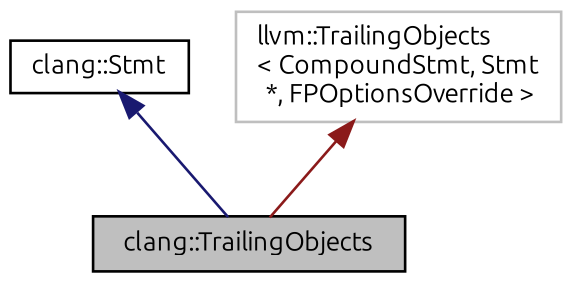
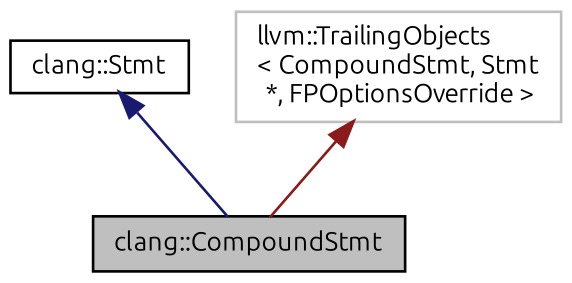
  digraph {
    fontname=Ubuntu
    node [color=black fontname=Ubuntu fontsize=10 shape=record]
    edge [dir=back fontname=Ubuntu fontsize=10 labelfontname=Helvetica labelfontsize=10 style=solid]
-   n1 [fillcolor=grey75 fontcolor=black height=0.2 label="clang::TrailingObjects" style=filled width=0.4]
+   n1 [fillcolor=grey75 fontcolor=black height=0.2 label="clang::CompoundStmt" style=filled width=0.4]
    n2 [height=0.2 label="clang::Stmt" width=0.4]
    n3 [color=grey75 height=0.2 label="llvm::TrailingObjects\l\< CompoundStmt, Stmt\l *, FPOptionsOverride \>" width=0.4]
    n2 -> n1 [color=midnightblue]
    n3 -> n1 [color=firebrick4]
  }
